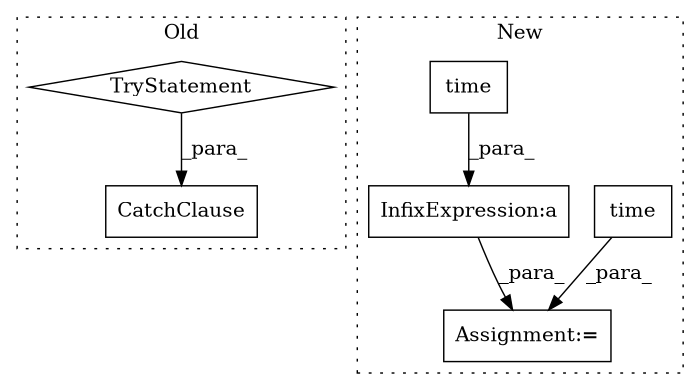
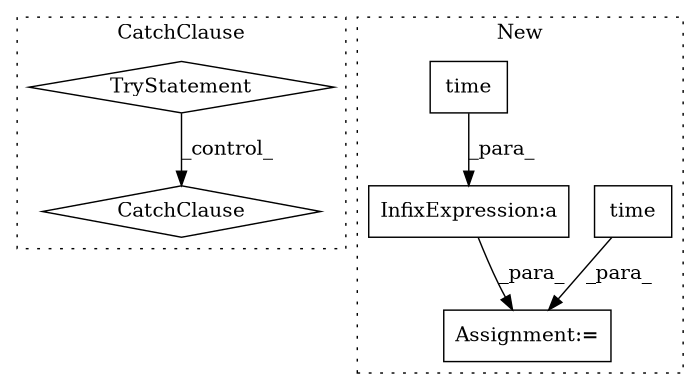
  digraph {
    fontname="DejaVu Serif"
    node [a=32 fontname="DejaVu Serif" l=6 shape=box]
    edge [fontname="DejaVu Serif"]
    n1 [a=54 l=4 label=TryStatement s=6210 shape=diamond]
-   n2 [a=12 l="11,2" label=CatchClause s="6441,6476"]
+   n2 [a=12 l="11,2" label=CatchClause s="6441,6476" shape=diamond]
    n3 [label=time s=6032]
    n4 [a=7 l=1 label="Assignment:=" s=6026]
    n5 [a=27 l=3 label="InfixExpression:a" s=6064]
    n6 [label=time s=6058]
    subgraph cluster_1 {
-     label=Old
+     label=CatchClause
      style=dotted
      n1
      n2
    }
    subgraph cluster_2 {
      label=New
      style=dotted
      n3
      n4
      n5
      n6
    }
-   n1 -> n2 [label=_para_]
+   n1 -> n2 [label=_control_]
    n3 -> n4 [label=_para_]
    n5 -> n4 [label=_para_]
    n6 -> n5 [label=_para_]
  }
